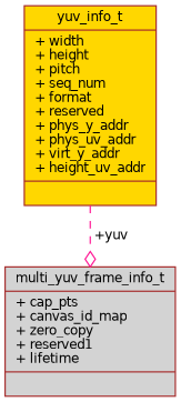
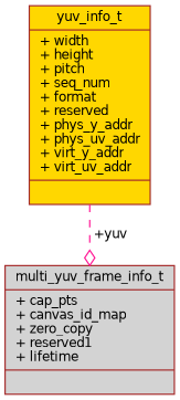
  digraph {
    node [color=brown fontname=Helvetica fontsize=10 shape=record style=filled]
    n1 [fillcolor=lightgrey fontcolor=black height=0.2 label="{multi_yuv_frame_info_t\n|+ cap_pts\l+ canvas_id_map\l+ zero_copy\l+ reserved1\l+ lifetime\l|}" width=0.4]
-   n2 [height=0.2 label="{yuv_info_t\n|+ width\l+ height\l+ pitch\l+ seq_num\l+ format\l+ reserved\l+ phys_y_addr\l+ phys_uv_addr\l+ virt_y_addr\l+ height_uv_addr\l|}" width=0.4 fillcolor=gold]
+   n2 [height=0.2 label="{yuv_info_t\n|+ width\l+ height\l+ pitch\l+ seq_num\l+ format\l+ reserved\l+ phys_y_addr\l+ phys_uv_addr\l+ virt_y_addr\l+ virt_uv_addr\l|}" width=0.4 fillcolor=gold]
    n2 -> n1 [arrowhead=odiamond color=deeppink fontname=Helvetica fontsize=10 label=" +yuv" labelfontname=Helvetica labelfontsize=10 style=dashed]
  }
